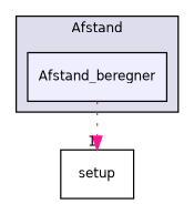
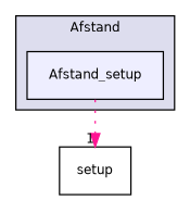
  digraph {
    compound=true
    node [fontname=Helvetica fontsize=10 shape=box]
-   n1 [fillcolor="#eeeeff" label=Afstand_beregner pencolor=black style=filled]
+   n1 [fillcolor="#eeeeff" label=Afstand_setup pencolor=black style=filled]
    n2 [label=setup]
    subgraph cluster_1 {
      bgcolor="#ddddee"
      fontname=Helvetica
      fontsize=10
      label=Afstand
      pencolor=black
      n1
    }
    n1 -> n2 [headlabel=1 labeldistance=1.5 labelfontname=Helvetica labelfontsize=10 color=deeppink style=dotted]
  }
